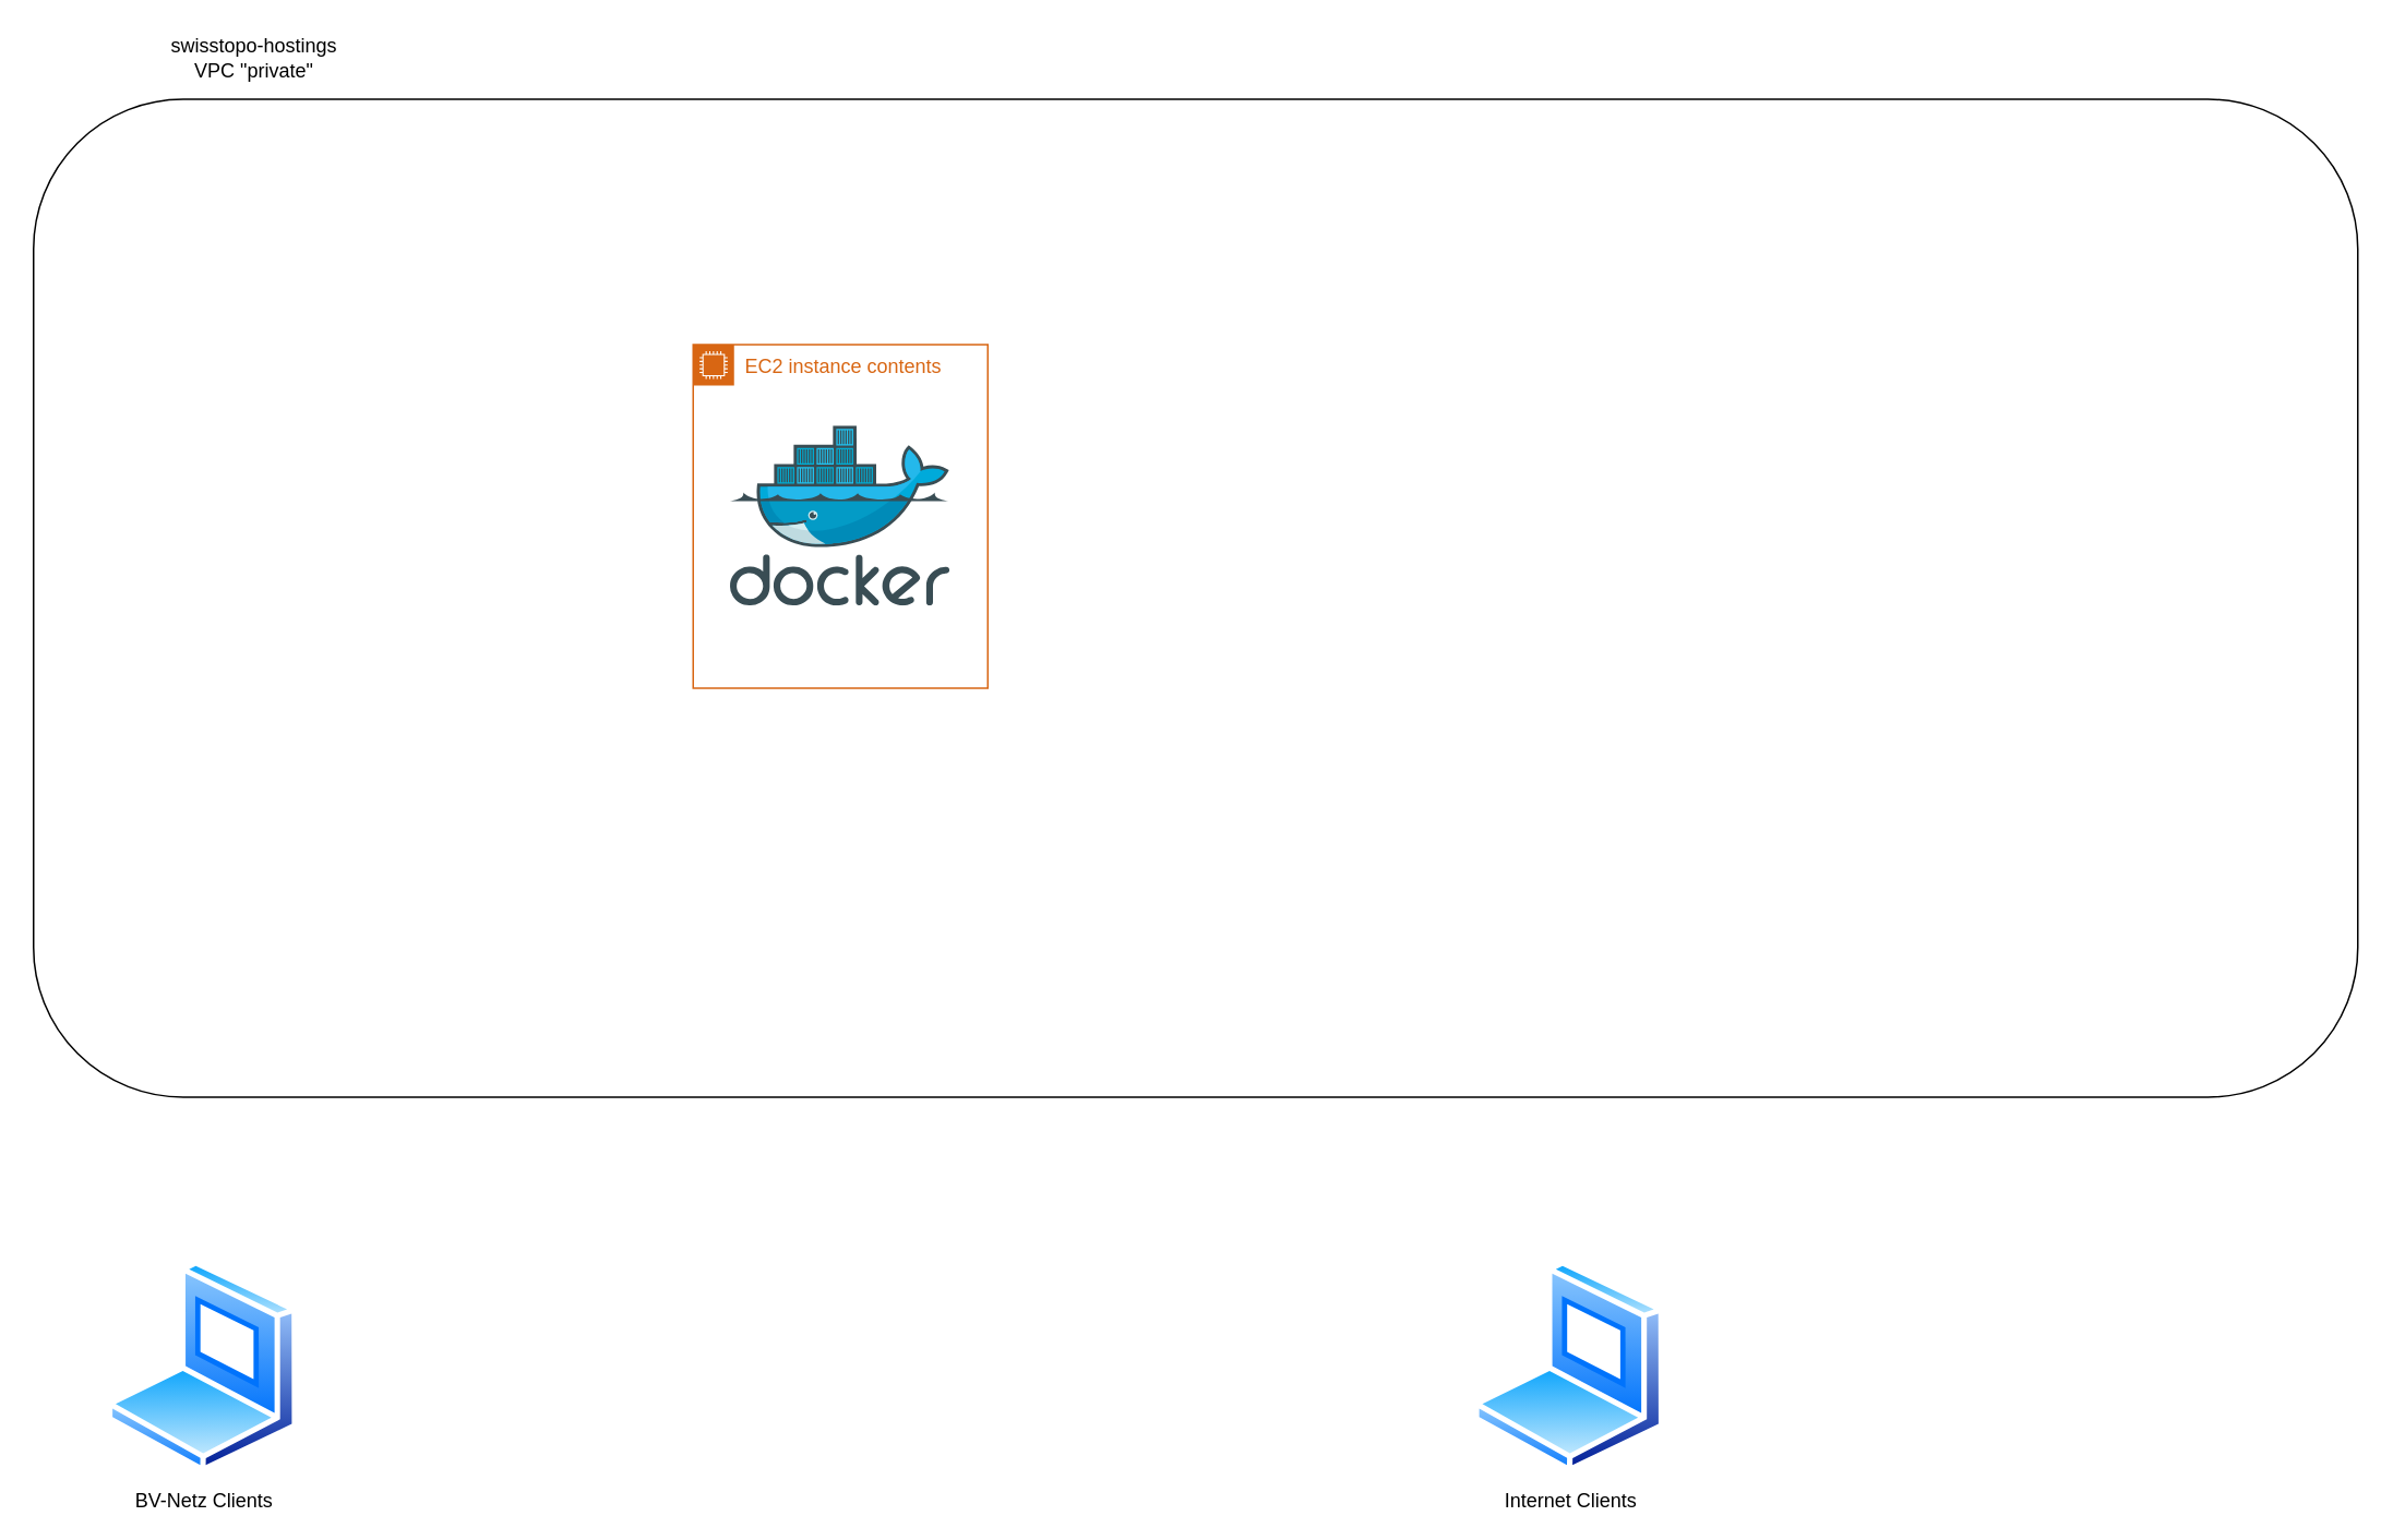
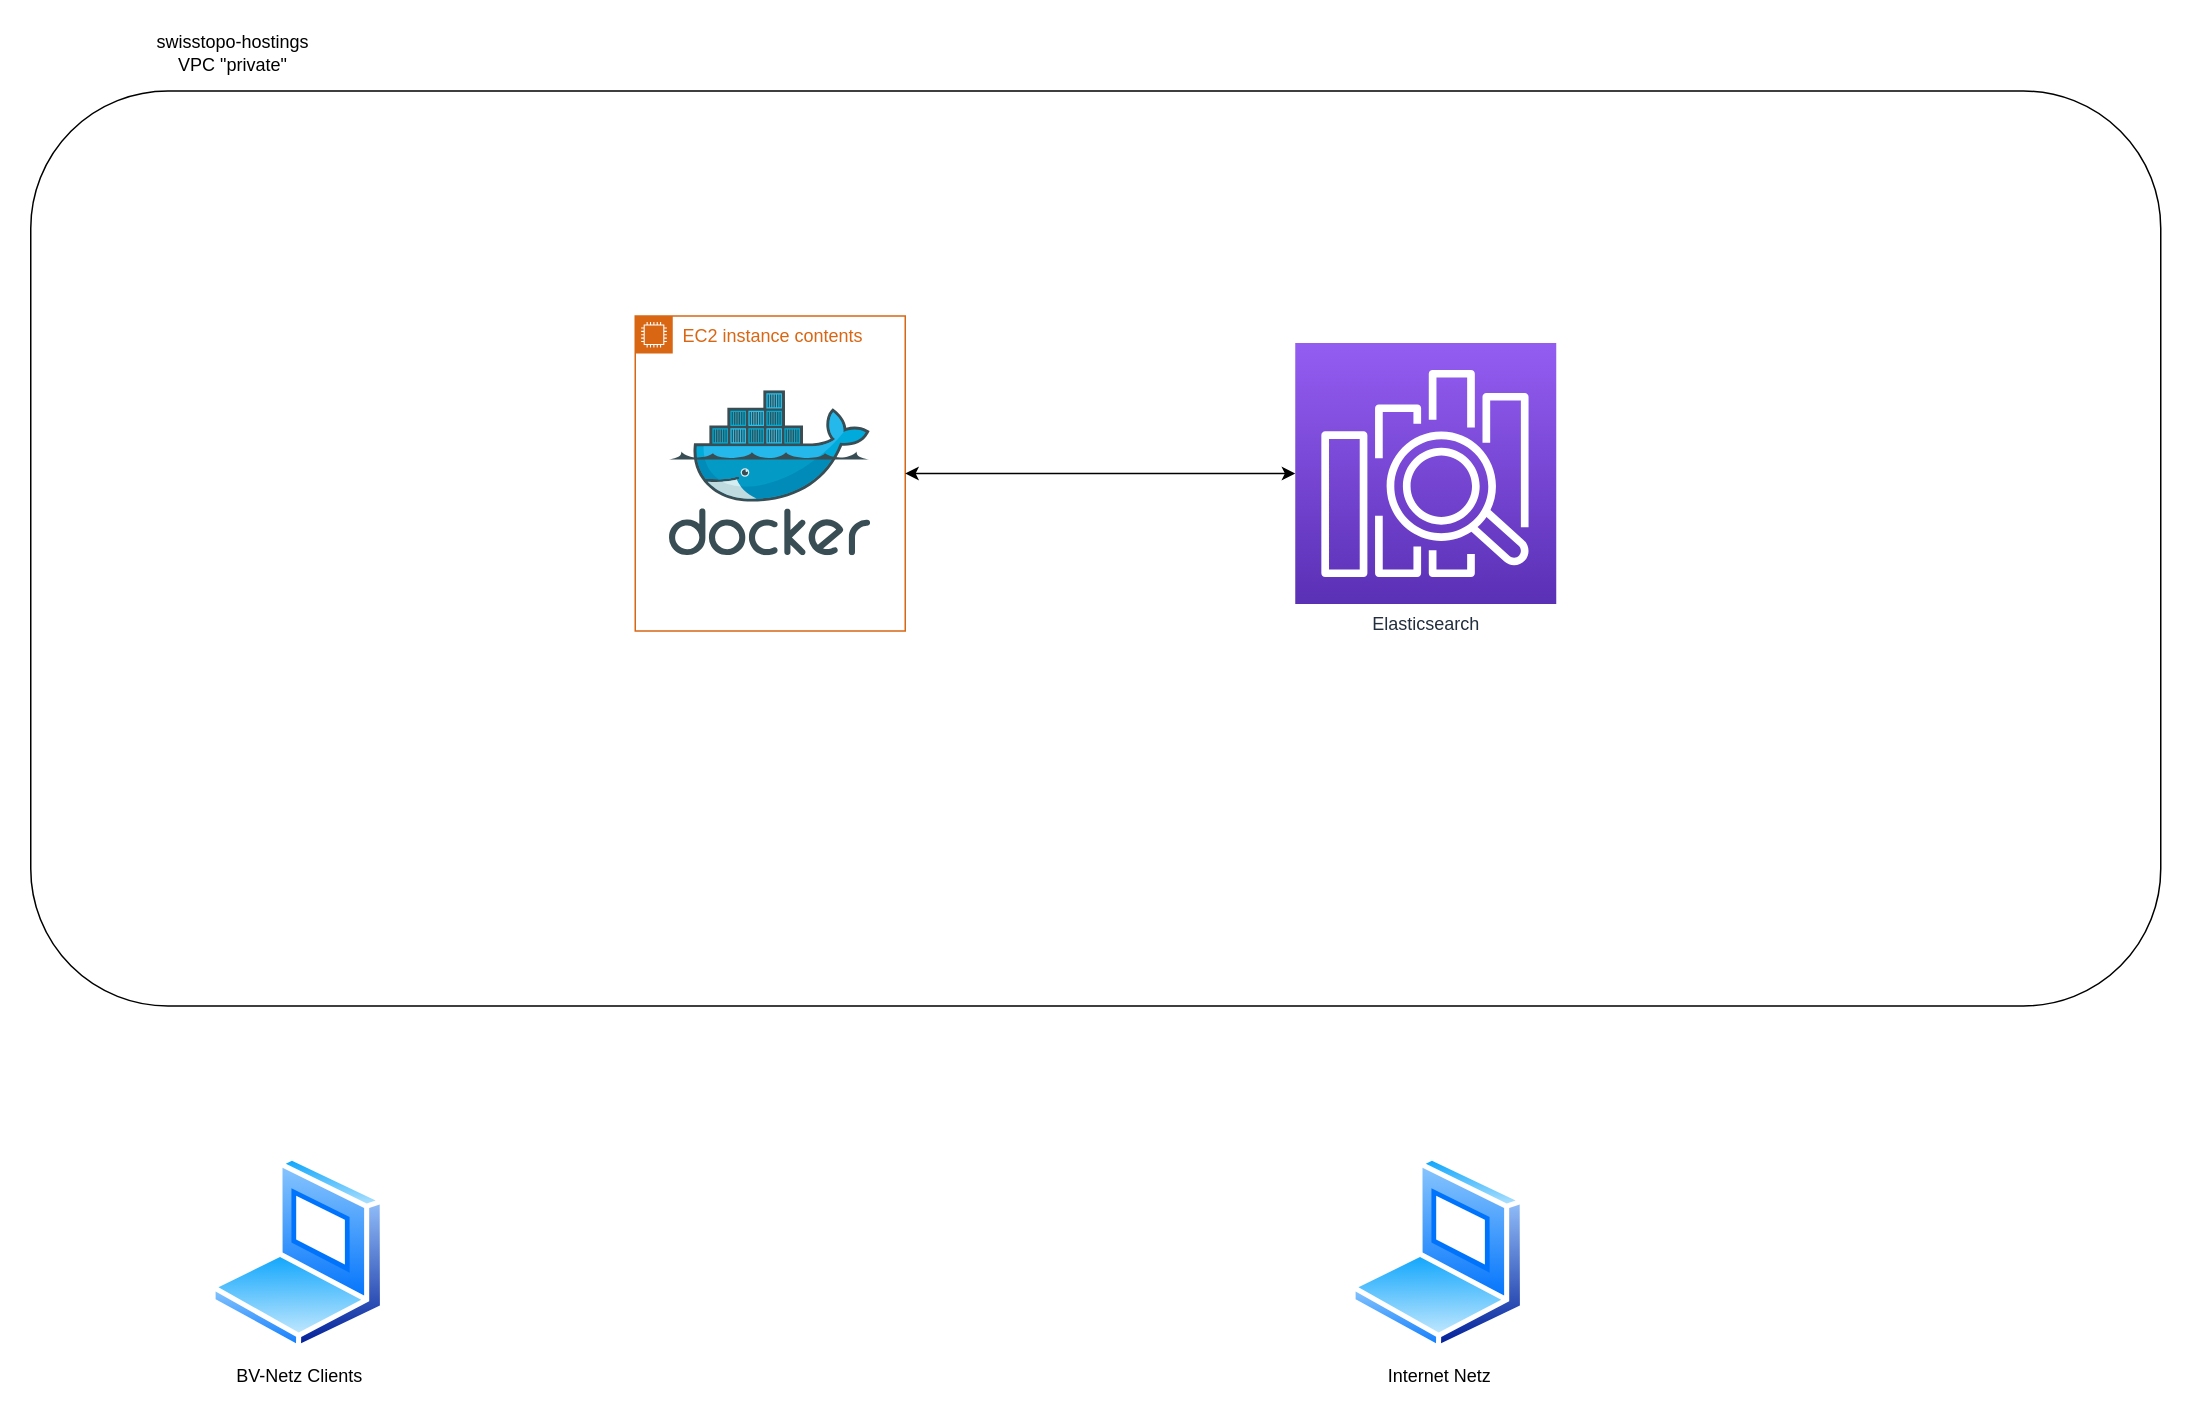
  <mxCell id="0" />
  <mxCell id="1" parent="0" />
  <mxCell id="2" value="" style="rounded=1;whiteSpace=wrap;html=1;" vertex="1" parent="1"><mxGeometry x="20" y="60" width="1420" height="610" as="geometry" /></mxCell>
  <mxCell id="3" value="&lt;div&gt;swisstopo-hostings&lt;/div&gt;&lt;div&gt;VPC &quot;private&quot;&lt;br&gt;&lt;/div&gt;" style="text;html=1;strokeColor=none;fillColor=none;align=center;verticalAlign=middle;whiteSpace=wrap;rounded=0;" vertex="1" parent="1"><mxGeometry x="100" y="20" width="110" height="30" as="geometry" /></mxCell>
  <mxCell id="4" value="" style="group" vertex="1" connectable="0" parent="1"><mxGeometry x="423" y="210" width="180" height="210" as="geometry" /></mxCell>
  <mxCell id="5" value="EC2 instance contents" style="points=[[0,0],[0.25,0],[0.5,0],[0.75,0],[1,0],[1,0.25],[1,0.5],[1,0.75],[1,1],[0.75,1],[0.5,1],[0.25,1],[0,1],[0,0.75],[0,0.5],[0,0.25]];outlineConnect=0;gradientColor=none;html=1;whiteSpace=wrap;fontSize=12;fontStyle=0;shape=mxgraph.aws4.group;grIcon=mxgraph.aws4.group_ec2_instance_contents;strokeColor=#D86613;fillColor=none;verticalAlign=top;align=left;spacingLeft=30;fontColor=#D86613;dashed=0;" vertex="1" parent="4"><mxGeometry width="180" height="210" as="geometry" /></mxCell>
  <mxCell id="6" value="" style="sketch=0;aspect=fixed;html=1;points=[];align=center;image;fontSize=12;image=img/lib/mscae/Docker.svg;" vertex="1" parent="4"><mxGeometry x="22.93" y="50" width="134.15" height="110" as="geometry" /></mxCell>
- <mxCell id="9" value="&lt;div&gt;BV-Netz Clients&lt;/div&gt;&lt;div&gt;&lt;br&gt;&lt;/div&gt;" style="aspect=fixed;perimeter=ellipsePerimeter;html=1;align=center;shadow=0;dashed=0;spacingTop=3;image;image=img/lib/active_directory/laptop_client.svg;" vertex="1" parent="1"><mxGeometry x="65" y="770" width="117" height="130" as="geometry" /></mxCell>
- <mxCell id="10" value="Internet Clients" style="aspect=fixed;perimeter=ellipsePerimeter;html=1;align=center;shadow=0;dashed=0;spacingTop=3;image;image=img/lib/active_directory/laptop_client.svg;" vertex="1" parent="1"><mxGeometry x="900" y="770" width="117" height="130" as="geometry" /></mxCell>
+ <mxCell id="7" value="&lt;div&gt;Elasticsearch&lt;/div&gt;" style="sketch=0;points=[[0,0,0],[0.25,0,0],[0.5,0,0],[0.75,0,0],[1,0,0],[0,1,0],[0.25,1,0],[0.5,1,0],[0.75,1,0],[1,1,0],[0,0.25,0],[0,0.5,0],[0,0.75,0],[1,0.25,0],[1,0.5,0],[1,0.75,0]];outlineConnect=0;fontColor=#232F3E;gradientColor=#945DF2;gradientDirection=north;fillColor=#5A30B5;strokeColor=#ffffff;dashed=0;verticalLabelPosition=bottom;verticalAlign=top;align=center;html=1;fontSize=12;fontStyle=0;aspect=fixed;shape=mxgraph.aws4.resourceIcon;resIcon=mxgraph.aws4.elasticsearch_service;" vertex="1" parent="1"><mxGeometry x="863" y="228" width="174" height="174" as="geometry" /></mxCell>
+ <mxCell id="8" style="edgeStyle=orthogonalEdgeStyle;rounded=0;orthogonalLoop=1;jettySize=auto;html=1;startArrow=classic;startFill=1;" edge="1" parent="1" source="5" target="7"><mxGeometry relative="1" as="geometry" /></mxCell>
+ <mxCell id="9" value="&lt;div&gt;BV-Netz Clients&lt;/div&gt;&lt;div&gt;&lt;br&gt;&lt;/div&gt;" style="aspect=fixed;perimeter=ellipsePerimeter;html=1;align=center;shadow=0;dashed=0;spacingTop=3;image;image=img/lib/active_directory/laptop_client.svg;" vertex="1" parent="1"><mxGeometry x="140" y="770" width="117" height="130" as="geometry" /></mxCell>
+ <mxCell id="10" value="Internet Netz" style="aspect=fixed;perimeter=ellipsePerimeter;html=1;align=center;shadow=0;dashed=0;spacingTop=3;image;image=img/lib/active_directory/laptop_client.svg;" vertex="1" parent="1"><mxGeometry x="900" y="770" width="117" height="130" as="geometry" /></mxCell>
